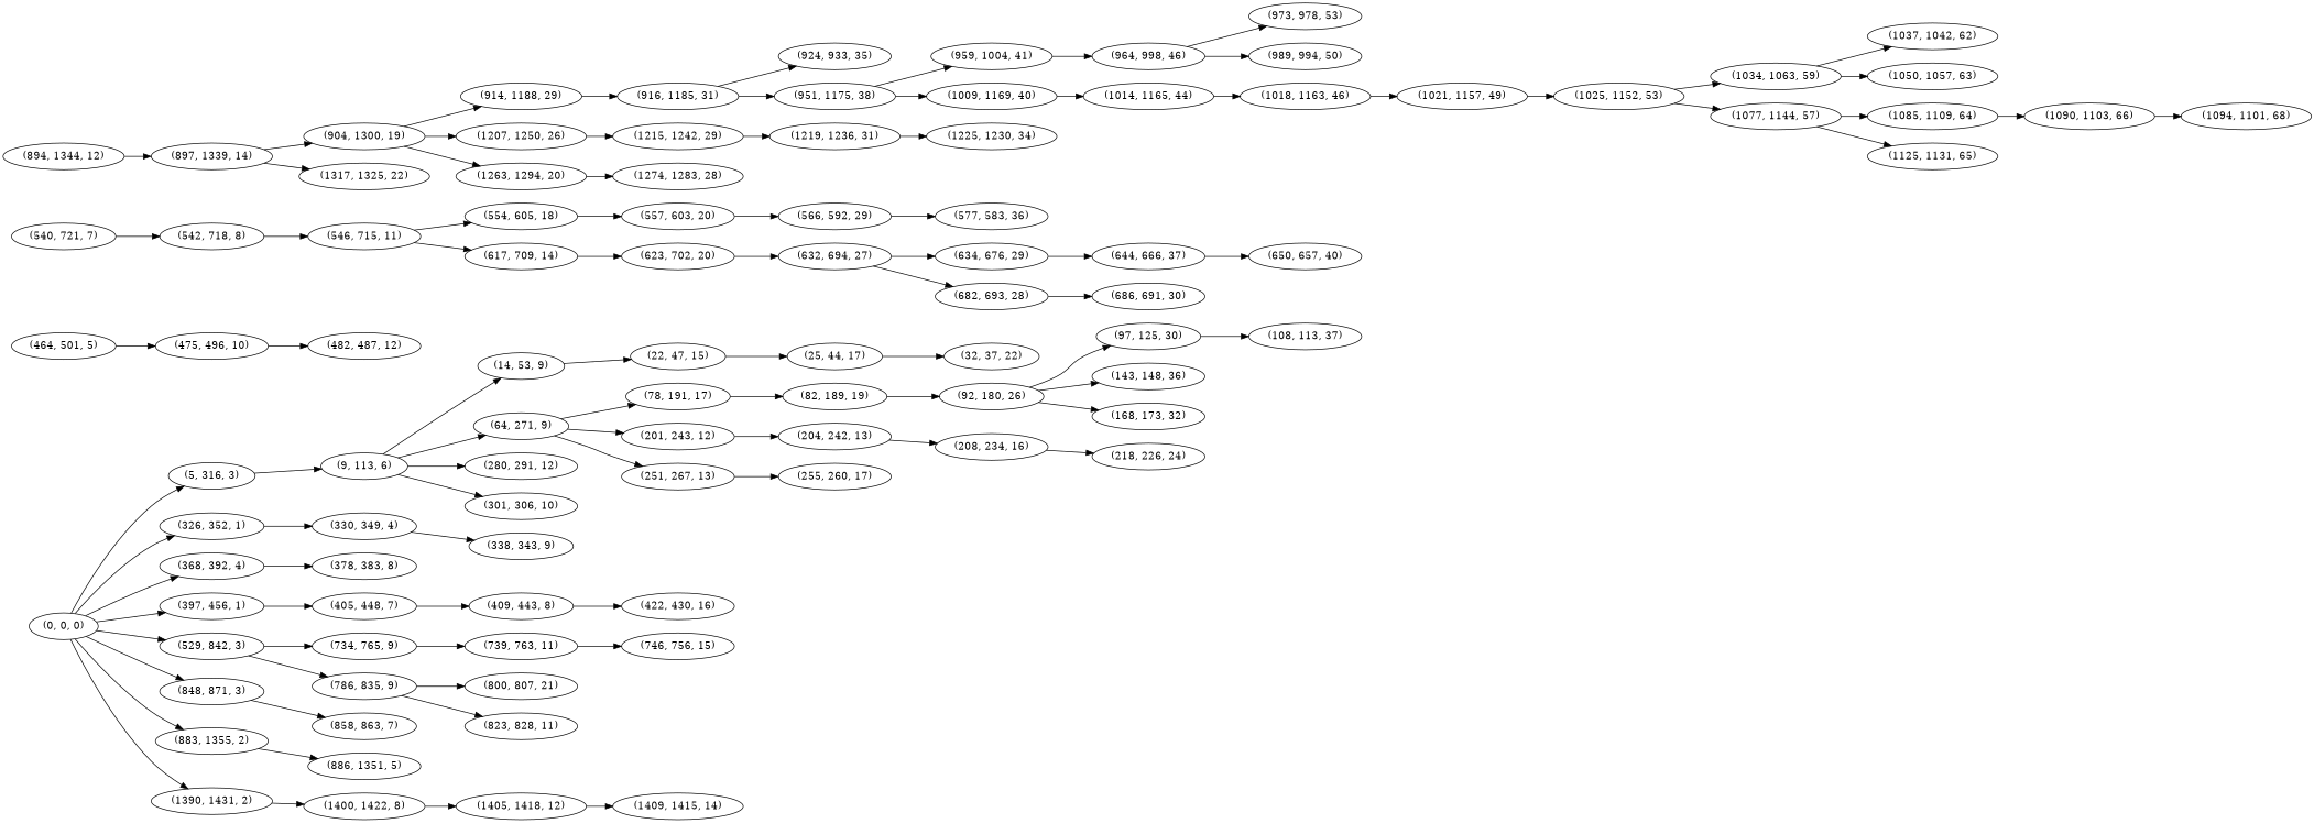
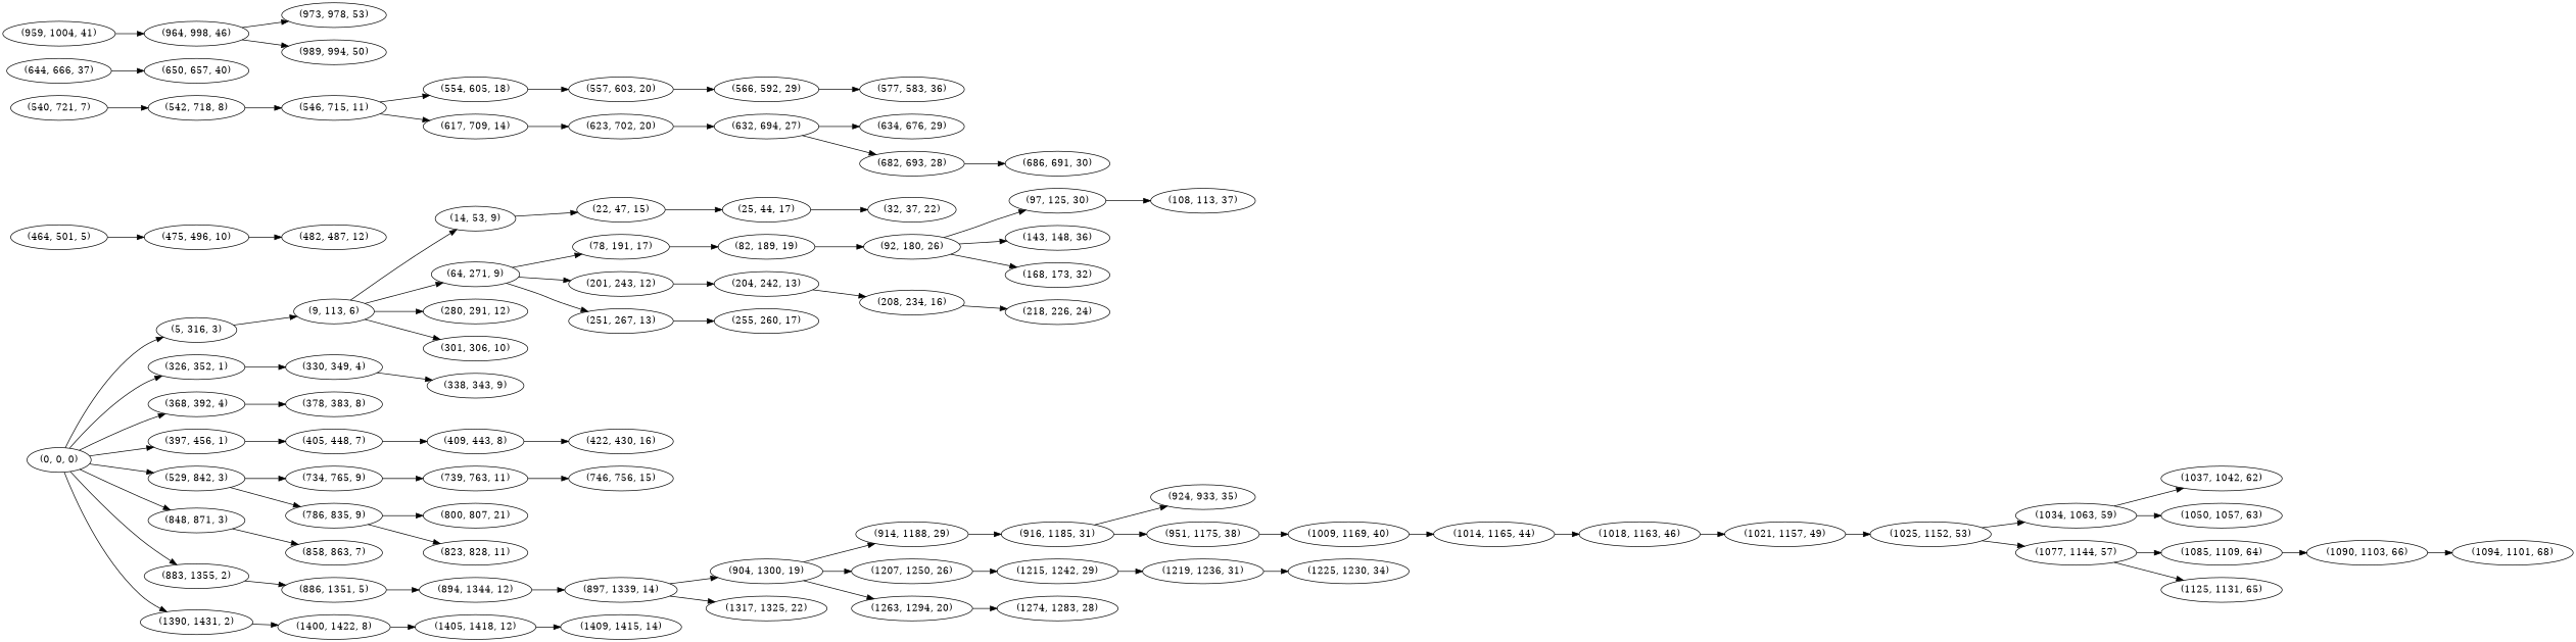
  digraph {
    rankdir=LR
    "(0, 0, 0)"
    "(5, 316, 3)"
    "(326, 352, 1)"
    "(368, 392, 4)"
    "(397, 456, 1)"
    "(529, 842, 3)"
    "(848, 871, 3)"
    "(883, 1355, 2)"
    "(1390, 1431, 2)"
    n10 [label="(9, 113, 6)"]
    "(330, 349, 4)"
    "(378, 383, 8)"
    "(405, 448, 7)"
    "(464, 501, 5)"
    "(475, 496, 10)"
    "(734, 765, 9)"
    "(786, 835, 9)"
    "(858, 863, 7)"
    "(886, 1351, 5)"
    "(1400, 1422, 8)"
    "(14, 53, 9)"
    "(64, 271, 9)"
    "(280, 291, 12)"
    "(301, 306, 10)"
    "(22, 47, 15)"
    "(78, 191, 17)"
    "(201, 243, 12)"
    "(251, 267, 13)"
    "(25, 44, 17)"
    "(32, 37, 22)"
    "(82, 189, 19)"
    "(204, 242, 13)"
    "(255, 260, 17)"
    "(92, 180, 26)"
    "(97, 125, 30)"
    "(143, 148, 36)"
    "(168, 173, 32)"
    "(108, 113, 37)"
    "(208, 234, 16)"
    "(218, 226, 24)"
    "(338, 343, 9)"
    "(409, 443, 8)"
    "(422, 430, 16)"
    "(482, 487, 12)"
    "(540, 721, 7)"
    "(542, 718, 8)"
    "(739, 763, 11)"
    "(800, 807, 21)"
    "(823, 828, 11)"
    "(546, 715, 11)"
    "(554, 605, 18)"
    "(617, 709, 14)"
    "(557, 603, 20)"
    "(623, 702, 20)"
    "(566, 592, 29)"
    "(577, 583, 36)"
    "(632, 694, 27)"
    "(634, 676, 29)"
    "(682, 693, 28)"
    "(644, 666, 37)"
    "(686, 691, 30)"
    "(650, 657, 40)"
    "(746, 756, 15)"
    "(894, 1344, 12)"
    "(897, 1339, 14)"
    "(904, 1300, 19)"
    "(1317, 1325, 22)"
    "(914, 1188, 29)"
    "(1207, 1250, 26)"
    "(1263, 1294, 20)"
    "(916, 1185, 31)"
    "(1215, 1242, 29)"
    "(1274, 1283, 28)"
    "(924, 933, 35)"
    "(951, 1175, 38)"
    "(959, 1004, 41)"
    "(1009, 1169, 40)"
    "(964, 998, 46)"
    "(1014, 1165, 44)"
    "(973, 978, 53)"
    "(989, 994, 50)"
    "(1018, 1163, 46)"
    "(1021, 1157, 49)"
    "(1025, 1152, 53)"
    "(1034, 1063, 59)"
    "(1077, 1144, 57)"
    "(1037, 1042, 62)"
    "(1050, 1057, 63)"
    "(1085, 1109, 64)"
    "(1125, 1131, 65)"
    "(1090, 1103, 66)"
    "(1094, 1101, 68)"
    "(1219, 1236, 31)"
    "(1225, 1230, 34)"
    "(1405, 1418, 12)"
    "(1409, 1415, 14)"
    "(0, 0, 0)" -> "(5, 316, 3)"
    "(0, 0, 0)" -> "(326, 352, 1)"
    "(0, 0, 0)" -> "(368, 392, 4)"
    "(0, 0, 0)" -> "(397, 456, 1)"
    "(0, 0, 0)" -> "(529, 842, 3)"
    "(0, 0, 0)" -> "(848, 871, 3)"
    "(0, 0, 0)" -> "(883, 1355, 2)"
    "(0, 0, 0)" -> "(1390, 1431, 2)"
    "(5, 316, 3)" -> n10
    "(326, 352, 1)" -> "(330, 349, 4)"
    "(368, 392, 4)" -> "(378, 383, 8)"
    "(397, 456, 1)" -> "(405, 448, 7)"
    "(529, 842, 3)" -> "(734, 765, 9)"
    "(529, 842, 3)" -> "(786, 835, 9)"
    "(848, 871, 3)" -> "(858, 863, 7)"
    "(883, 1355, 2)" -> "(886, 1351, 5)"
    "(1390, 1431, 2)" -> "(1400, 1422, 8)"
    n10 -> "(14, 53, 9)"
    n10 -> "(64, 271, 9)"
    n10 -> "(280, 291, 12)"
    n10 -> "(301, 306, 10)"
    "(330, 349, 4)" -> "(338, 343, 9)"
    "(405, 448, 7)" -> "(409, 443, 8)"
    "(464, 501, 5)" -> "(475, 496, 10)"
    "(475, 496, 10)" -> "(482, 487, 12)"
    "(734, 765, 9)" -> "(739, 763, 11)"
    "(786, 835, 9)" -> "(800, 807, 21)"
    "(786, 835, 9)" -> "(823, 828, 11)"
+   "(886, 1351, 5)" -> "(894, 1344, 12)"
    "(1400, 1422, 8)" -> "(1405, 1418, 12)"
    "(14, 53, 9)" -> "(22, 47, 15)"
    "(64, 271, 9)" -> "(78, 191, 17)"
    "(64, 271, 9)" -> "(201, 243, 12)"
    "(64, 271, 9)" -> "(251, 267, 13)"
    "(22, 47, 15)" -> "(25, 44, 17)"
    "(78, 191, 17)" -> "(82, 189, 19)"
    "(201, 243, 12)" -> "(204, 242, 13)"
    "(251, 267, 13)" -> "(255, 260, 17)"
    "(25, 44, 17)" -> "(32, 37, 22)"
    "(82, 189, 19)" -> "(92, 180, 26)"
    "(204, 242, 13)" -> "(208, 234, 16)"
    "(92, 180, 26)" -> "(97, 125, 30)"
    "(92, 180, 26)" -> "(143, 148, 36)"
    "(92, 180, 26)" -> "(168, 173, 32)"
    "(97, 125, 30)" -> "(108, 113, 37)"
    "(208, 234, 16)" -> "(218, 226, 24)"
    "(409, 443, 8)" -> "(422, 430, 16)"
    "(540, 721, 7)" -> "(542, 718, 8)"
    "(542, 718, 8)" -> "(546, 715, 11)"
    "(739, 763, 11)" -> "(746, 756, 15)"
    "(546, 715, 11)" -> "(554, 605, 18)"
    "(546, 715, 11)" -> "(617, 709, 14)"
    "(554, 605, 18)" -> "(557, 603, 20)"
    "(617, 709, 14)" -> "(623, 702, 20)"
    "(557, 603, 20)" -> "(566, 592, 29)"
    "(623, 702, 20)" -> "(632, 694, 27)"
    "(566, 592, 29)" -> "(577, 583, 36)"
    "(632, 694, 27)" -> "(634, 676, 29)"
    "(632, 694, 27)" -> "(682, 693, 28)"
-   "(634, 676, 29)" -> "(644, 666, 37)"
    "(682, 693, 28)" -> "(686, 691, 30)"
    "(644, 666, 37)" -> "(650, 657, 40)"
    "(894, 1344, 12)" -> "(897, 1339, 14)"
    "(897, 1339, 14)" -> "(904, 1300, 19)"
    "(897, 1339, 14)" -> "(1317, 1325, 22)"
    "(904, 1300, 19)" -> "(914, 1188, 29)"
    "(904, 1300, 19)" -> "(1207, 1250, 26)"
    "(904, 1300, 19)" -> "(1263, 1294, 20)"
    "(914, 1188, 29)" -> "(916, 1185, 31)"
    "(1207, 1250, 26)" -> "(1215, 1242, 29)"
    "(1263, 1294, 20)" -> "(1274, 1283, 28)"
    "(916, 1185, 31)" -> "(924, 933, 35)"
    "(916, 1185, 31)" -> "(951, 1175, 38)"
    "(1215, 1242, 29)" -> "(1219, 1236, 31)"
-   "(951, 1175, 38)" -> "(959, 1004, 41)"
    "(951, 1175, 38)" -> "(1009, 1169, 40)"
    "(959, 1004, 41)" -> "(964, 998, 46)"
    "(1009, 1169, 40)" -> "(1014, 1165, 44)"
    "(964, 998, 46)" -> "(973, 978, 53)"
    "(964, 998, 46)" -> "(989, 994, 50)"
    "(1014, 1165, 44)" -> "(1018, 1163, 46)"
    "(1018, 1163, 46)" -> "(1021, 1157, 49)"
    "(1021, 1157, 49)" -> "(1025, 1152, 53)"
    "(1025, 1152, 53)" -> "(1034, 1063, 59)"
    "(1025, 1152, 53)" -> "(1077, 1144, 57)"
    "(1034, 1063, 59)" -> "(1037, 1042, 62)"
    "(1034, 1063, 59)" -> "(1050, 1057, 63)"
    "(1077, 1144, 57)" -> "(1085, 1109, 64)"
    "(1077, 1144, 57)" -> "(1125, 1131, 65)"
    "(1085, 1109, 64)" -> "(1090, 1103, 66)"
    "(1090, 1103, 66)" -> "(1094, 1101, 68)"
    "(1219, 1236, 31)" -> "(1225, 1230, 34)"
    "(1405, 1418, 12)" -> "(1409, 1415, 14)"
  }
